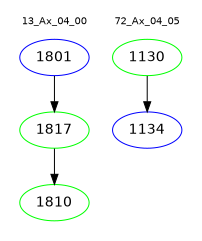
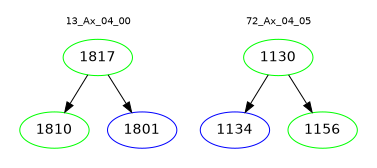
  digraph {
    fontname="DejaVu Sans"
    node [color=green fontname="DejaVu Sans"]
    edge [color=black fontname="DejaVu Sans"]
    n1 [label=1817]
    n2 [label=1810]
    n3 [color=blue label=1801]
    n4 [label=1130]
    n5 [color=blue label=1134]
+   n6 [label=1156]
    subgraph cluster_1 {
      color=white
      fontsize=10
      label="13_Ax_04_00"
      n1
      n2
      n3
    }
    subgraph cluster_2 {
      color=white
      fontsize=10
      label="72_Ax_04_05"
      n4
      n5
+     n6
    }
    n1 -> n2
-   n3 -> n1
+   n1 -> n3
    n4 -> n5
+   n4 -> n6
  }
